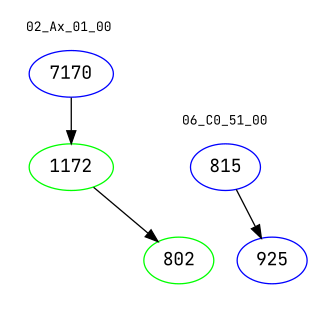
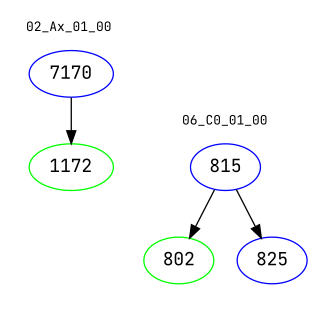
  digraph {
    fontname="JetBrains Mono"
    node [color=blue fontname="JetBrains Mono"]
    edge [color=black fontname="JetBrains Mono"]
    n1 [label=7170]
    n2 [color=green label=1172]
    n3 [label=815]
    n4 [color=green label=802]
-   n5 [label=925]
+   n5 [label=825]
    subgraph cluster_1 {
      color=white
      fontsize=10
      label="02_Ax_01_00"
      n1
      n2
    }
    subgraph cluster_2 {
      color=white
      fontsize=10
-     label="06_C0_51_00"
+     label="06_C0_01_00"
      n3
      n4
      n5
    }
    n1 -> n2
-   n2 -> n4
+   n3 -> n4
    n3 -> n5
  }
